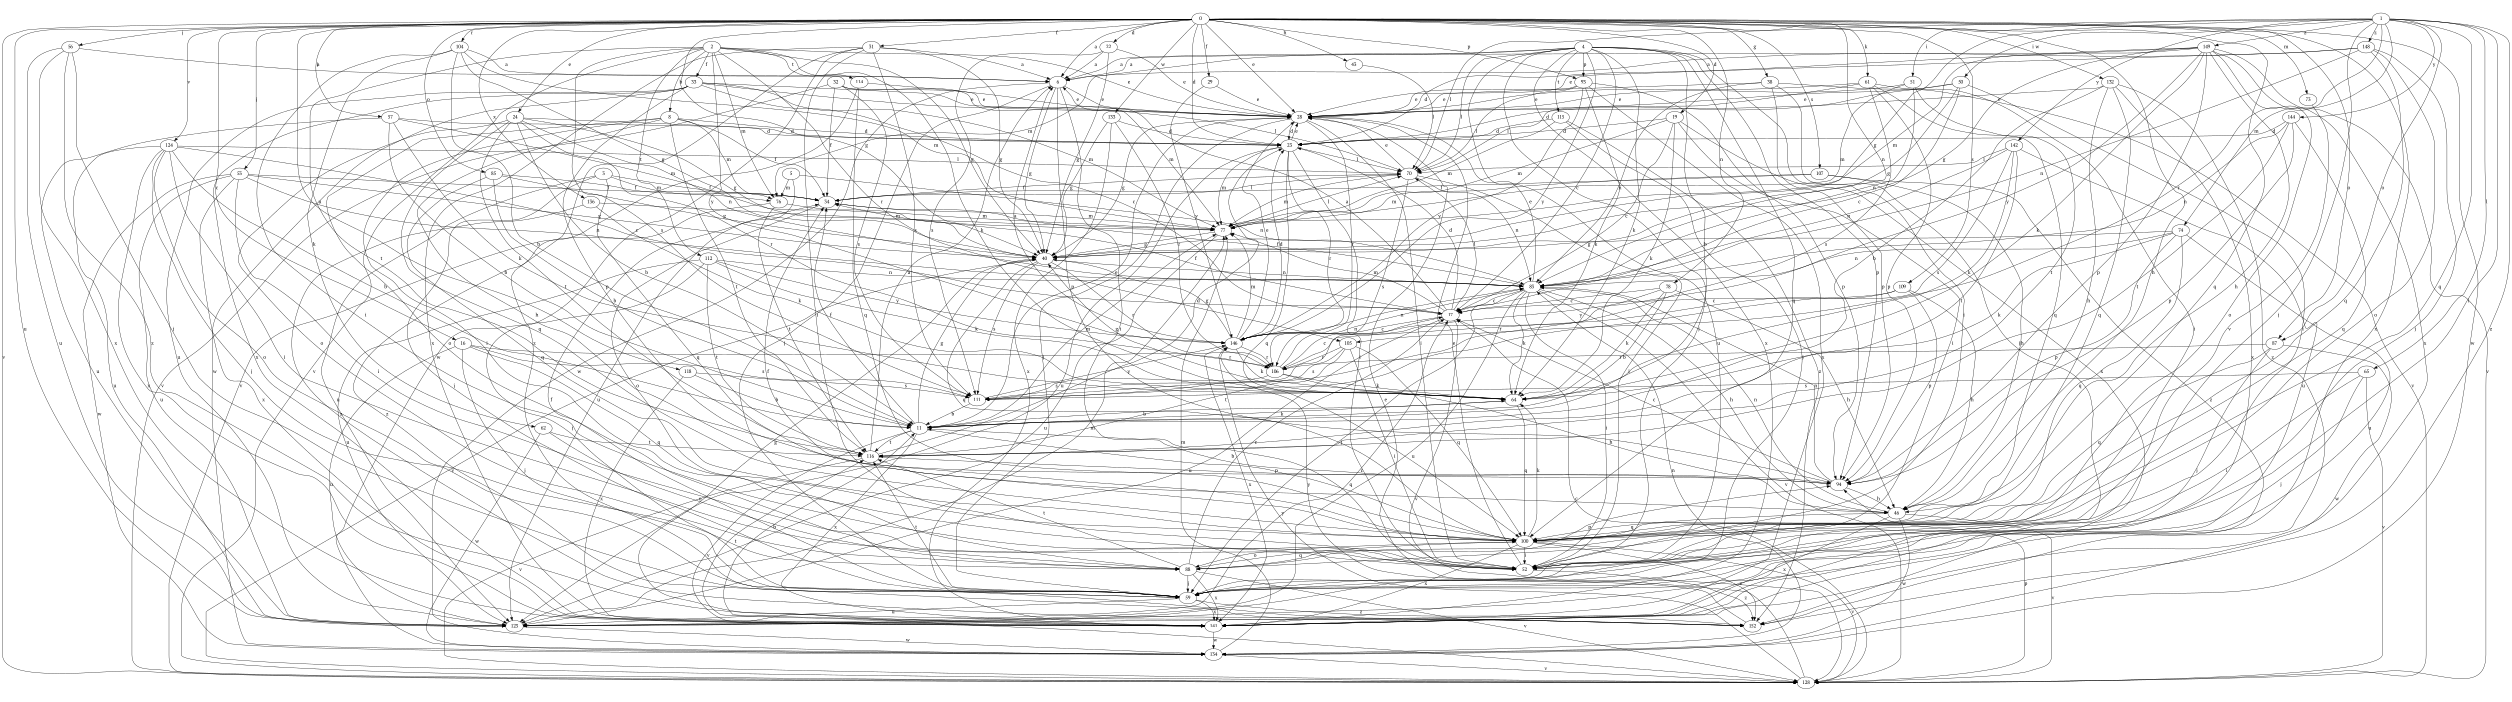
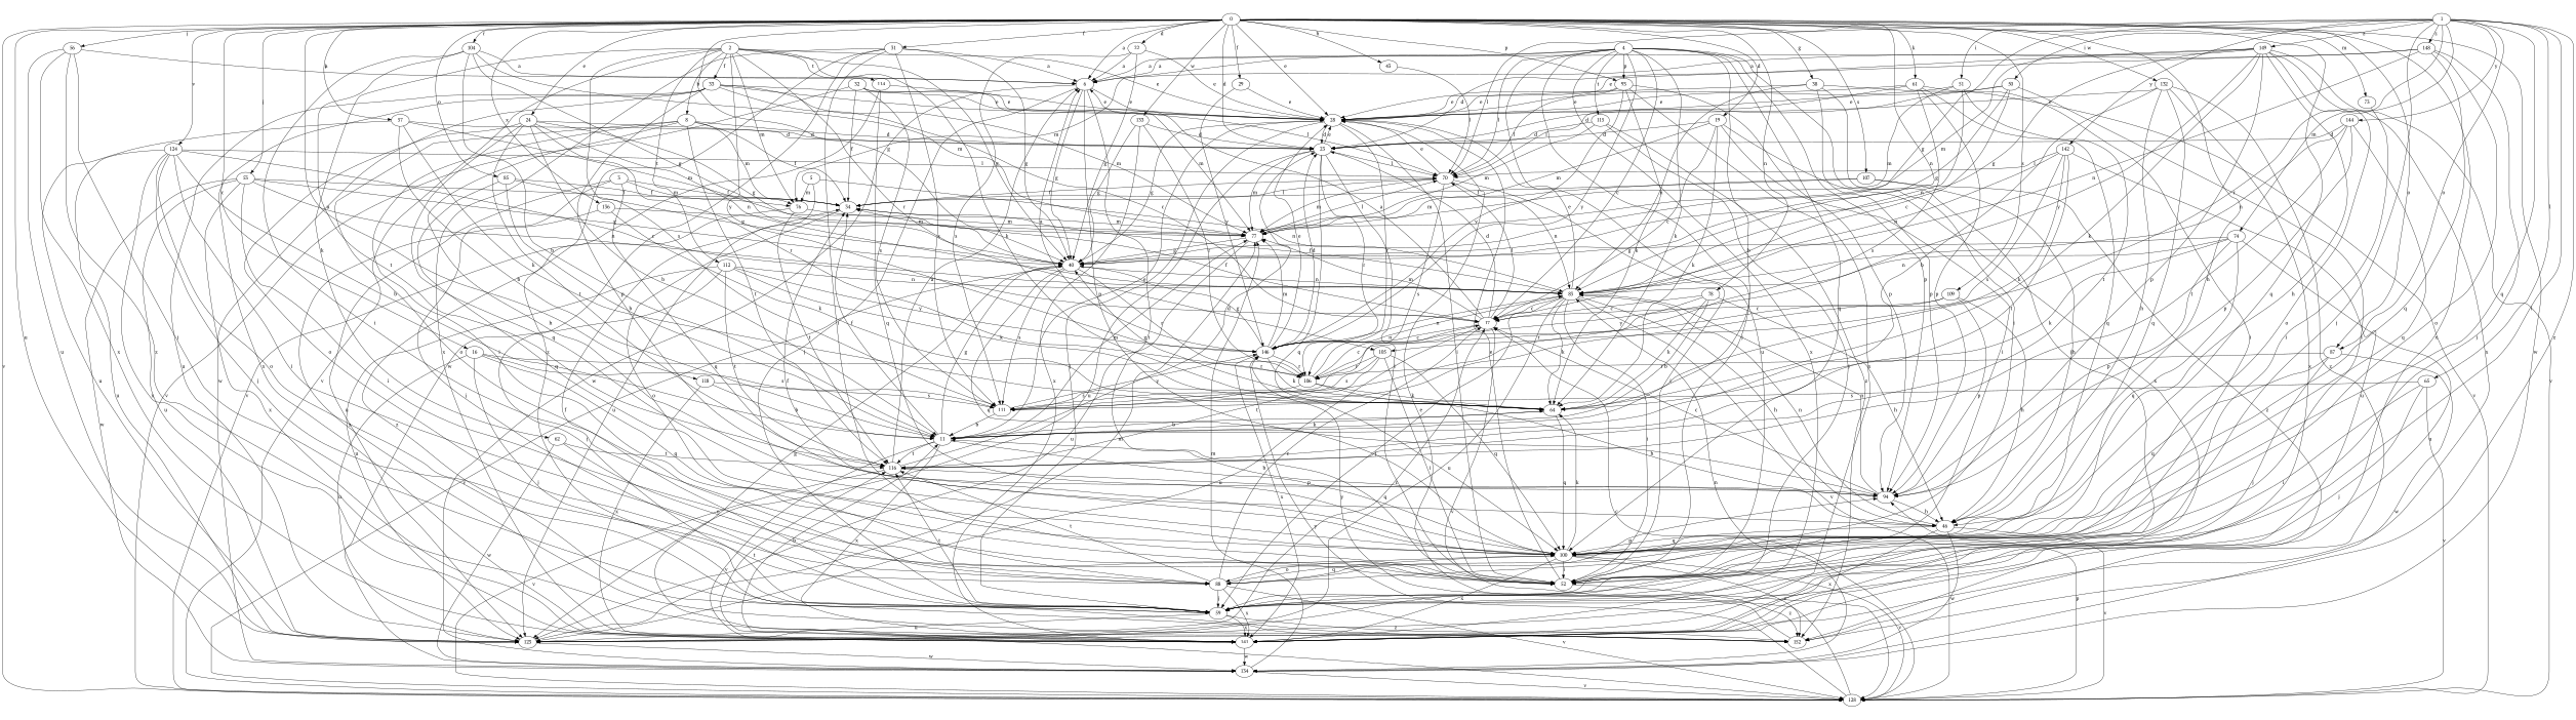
  strict digraph {
    fontname="PT Serif"
    node [fontname="PT Serif"]
    edge [fontname="PT Serif"]
    0
    6
    16
    19
    22
    23
    24
    28
    29
    31
    38
    40
    43
    46
    53
    56
    57
    61
    73
    78
    83
    85
    87
    93
    100
    104
    107
    109
    118
    123
    124
    128
    132
    133
    134
    136
    141
    52
    59
    94
    111
    106
    64
    17
    77
    70
    11
    88
    116
    146
    152
    32
    34
    1
    50
    51
    65
    74
    105
    142
    144
    148
    149
    2
    8
    33
    62
    76
    112
    114
    3
    4
    115
    5
    0 -> 6 [label=a]
    0 -> 16 [label=c]
    0 -> 19 [label=d]
    0 -> 22 [label=d]
    0 -> 23 [label=d]
    0 -> 24 [label=e]
    0 -> 28 [label=e]
    0 -> 29 [label=f]
    0 -> 31 [label=f]
    0 -> 38 [label=g]
    0 -> 40 [label=g]
    0 -> 43 [label=h]
    0 -> 46 [label=h]
    0 -> 53 [label=j]
    0 -> 56 [label=j]
    0 -> 57 [label=j]
    0 -> 61 [label=k]
    0 -> 73 [label=m]
    0 -> 78 [label=n]
    0 -> 83 [label=n]
    0 -> 85 [label=o]
    0 -> 87 [label=o]
    0 -> 93 [label=p]
    0 -> 100 [label=q]
    0 -> 104 [label=r]
    0 -> 107 [label=s]
    0 -> 109 [label=s]
    0 -> 118 [label=u]
    0 -> 123 [label=u]
    0 -> 124 [label=v]
    0 -> 128 [label=v]
    0 -> 132 [label=w]
    0 -> 133 [label=w]
    0 -> 134 [label=w]
    0 -> 136 [label=x]
    0 -> 141 [label=x]
    6 -> 28 [label=e]
    6 -> 40 [label=g]
    6 -> 134 [label=w]
    6 -> 52 [label=i]
    6 -> 59 [label=j]
    6 -> 94 [label=p]
    16 -> 100 [label=q]
    16 -> 123 [label=u]
    16 -> 59 [label=j]
    16 -> 111 [label=s]
    16 -> 106 [label=r]
    19 -> 23 [label=d]
    19 -> 141 [label=x]
    19 -> 52 [label=i]
    19 -> 64 [label=k]
    19 -> 17 [label=c]
    19 -> 77 [label=m]
    22 -> 6 [label=a]
    22 -> 28 [label=e]
    22 -> 40 [label=g]
    22 -> 111 [label=s]
    23 -> 28 [label=e]
    23 -> 100 [label=q]
    23 -> 123 [label=u]
    23 -> 52 [label=i]
    23 -> 106 [label=r]
    23 -> 77 [label=m]
    23 -> 70 [label=l]
    24 -> 23 [label=d]
    24 -> 40 [label=g]
    24 -> 83 [label=n]
    24 -> 100 [label=q]
    24 -> 106 [label=r]
    24 -> 11 [label=b]
    24 -> 88 [label=o]
    24 -> 116 [label=t]
    28 -> 23 [label=d]
    28 -> 40 [label=g]
    28 -> 52 [label=i]
    28 -> 59 [label=j]
    28 -> 106 [label=r]
    29 -> 28 [label=e]
    29 -> 146 [label=y]
    31 -> 6 [label=a]
    31 -> 40 [label=g]
    31 -> 134 [label=w]
    31 -> 141 [label=x]
    31 -> 52 [label=i]
    31 -> 111 [label=s]
    31 -> 152 [label=z]
    38 -> 28 [label=e]
    38 -> 83 [label=n]
    38 -> 128 [label=v]
    38 -> 59 [label=j]
    38 -> 94 [label=p]
    40 -> 83 [label=n]
    40 -> 100 [label=q]
    40 -> 128 [label=v]
    40 -> 111 [label=s]
    40 -> 106 [label=r]
    43 -> 70 [label=l]
    46 -> 83 [label=n]
    46 -> 100 [label=q]
    46 -> 128 [label=v]
    46 -> 134 [label=w]
    46 -> 141 [label=x]
    53 -> 40 [label=g]
    53 -> 83 [label=n]
    53 -> 123 [label=u]
    53 -> 134 [label=w]
    53 -> 141 [label=x]
    53 -> 52 [label=i]
    53 -> 34 [label=f]
    56 -> 6 [label=a]
    56 -> 123 [label=u]
    56 -> 141 [label=x]
    56 -> 59 [label=j]
    56 -> 152 [label=z]
    57 -> 23 [label=d]
    57 -> 123 [label=u]
    57 -> 64 [label=k]
    57 -> 77 [label=m]
    57 -> 11 [label=b]
    61 -> 28 [label=e]
    61 -> 100 [label=q]
    61 -> 52 [label=i]
    61 -> 94 [label=p]
    61 -> 111 [label=s]
    61 -> 70 [label=l]
-   73 -> 52 [label=v]
+   73 -> 52 [label=i]
    78 -> 46 [label=h]
    78 -> 64 [label=k]
    78 -> 17 [label=c]
    78 -> 11 [label=b]
    78 -> 146 [label=y]
    83 -> 28 [label=e]
    83 -> 46 [label=h]
    83 -> 123 [label=u]
    83 -> 128 [label=v]
    83 -> 52 [label=i]
    83 -> 59 [label=j]
    83 -> 64 [label=k]
    83 -> 17 [label=c]
    83 -> 34 [label=f]
    85 -> 40 [label=g]
    85 -> 100 [label=q]
    85 -> 11 [label=b]
    85 -> 34 [label=f]
    87 -> 100 [label=q]
    87 -> 134 [label=w]
    87 -> 59 [label=j]
    87 -> 106 [label=r]
    93 -> 28 [label=e]
    93 -> 141 [label=x]
    93 -> 94 [label=p]
    93 -> 64 [label=k]
    93 -> 70 [label=l]
    93 -> 146 [label=y]
    100 -> 128 [label=v]
    100 -> 141 [label=x]
    100 -> 52 [label=i]
    100 -> 64 [label=k]
    100 -> 88 [label=o]
    100 -> 152 [label=z]
    100 -> 34 [label=f]
    104 -> 6 [label=a]
    104 -> 40 [label=g]
    104 -> 52 [label=i]
    104 -> 77 [label=m]
    104 -> 11 [label=b]
    104 -> 116 [label=t]
    107 -> 46 [label=h]
    107 -> 77 [label=m]
    107 -> 152 [label=z]
    107 -> 34 [label=f]
    109 -> 46 [label=h]
    109 -> 94 [label=p]
    109 -> 106 [label=r]
    109 -> 17 [label=c]
    118 -> 141 [label=x]
    118 -> 111 [label=s]
    118 -> 11 [label=b]
    123 -> 134 [label=w]
    123 -> 17 [label=c]
    123 -> 77 [label=m]
    124 -> 123 [label=u]
    124 -> 141 [label=x]
    124 -> 52 [label=i]
    124 -> 59 [label=j]
    124 -> 17 [label=c]
    124 -> 70 [label=l]
    124 -> 11 [label=b]
    124 -> 88 [label=o]
    128 -> 28 [label=e]
    128 -> 94 [label=p]
    128 -> 17 [label=c]
    128 -> 146 [label=y]
    132 -> 28 [label=e]
    132 -> 46 [label=h]
    132 -> 100 [label=q]
    132 -> 141 [label=x]
    132 -> 11 [label=b]
    132 -> 152 [label=z]
    133 -> 23 [label=d]
    133 -> 40 [label=g]
    133 -> 141 [label=x]
    133 -> 106 [label=r]
    134 -> 83 [label=n]
    134 -> 128 [label=v]
    134 -> 77 [label=m]
    136 -> 64 [label=k]
    136 -> 77 [label=m]
    136 -> 152 [label=z]
    141 -> 40 [label=g]
    141 -> 134 [label=w]
    141 -> 11 [label=b]
    141 -> 116 [label=t]
    52 -> 28 [label=e]
    52 -> 152 [label=z]
    59 -> 123 [label=u]
    59 -> 141 [label=x]
    59 -> 116 [label=t]
    59 -> 152 [label=z]
    59 -> 34 [label=f]
    94 -> 46 [label=h]
    94 -> 83 [label=n]
    94 -> 17 [label=c]
    94 -> 11 [label=b]
    111 -> 11 [label=b]
    111 -> 146 [label=y]
    106 -> 46 [label=h]
    106 -> 83 [label=n]
    106 -> 111 [label=s]
    106 -> 64 [label=k]
    106 -> 17 [label=c]
    64 -> 40 [label=g]
    64 -> 100 [label=q]
    64 -> 11 [label=b]
    17 -> 6 [label=a]
    17 -> 23 [label=d]
    17 -> 123 [label=u]
    17 -> 128 [label=v]
    17 -> 77 [label=m]
    17 -> 70 [label=l]
    17 -> 146 [label=c]
    17 -> 34 [label=f]
    77 -> 40 [label=g]
    77 -> 123 [label=u]
    77 -> 70 [label=l]
    70 -> 28 [label=e]
    70 -> 83 [label=n]
    70 -> 52 [label=i]
    70 -> 111 [label=s]
    70 -> 77 [label=m]
    70 -> 34 [label=f]
    11 -> 28 [label=e]
    11 -> 40 [label=g]
    11 -> 100 [label=q]
    11 -> 128 [label=v]
    11 -> 141 [label=x]
    11 -> 64 [label=k]
    11 -> 77 [label=m]
    11 -> 116 [label=t]
    11 -> 34 [label=f]
    88 -> 100 [label=q]
    88 -> 128 [label=v]
    88 -> 141 [label=x]
    88 -> 59 [label=j]
    88 -> 94 [label=p]
    88 -> 17 [label=c]
    88 -> 116 [label=t]
    116 -> 6 [label=a]
    116 -> 23 [label=d]
    116 -> 128 [label=v]
    116 -> 94 [label=p]
    146 -> 6 [label=a]
    146 -> 23 [label=d]
    146 -> 28 [label=e]
    146 -> 40 [label=g]
    146 -> 83 [label=n]
    146 -> 141 [label=x]
    146 -> 106 [label=r]
    146 -> 64 [label=k]
    146 -> 77 [label=m]
    152 -> 146 [label=y]
    32 -> 28 [label=e]
    32 -> 128 [label=v]
    32 -> 111 [label=s]
    32 -> 77 [label=m]
    32 -> 34 [label=f]
    34 -> 77 [label=m]
    34 -> 70 [label=l]
    34 -> 88 [label=o]
    1 -> 40 [label=g]
    1 -> 87 [label=o]
    1 -> 100 [label=q]
    1 -> 52 [label=i]
    1 -> 59 [label=j]
    1 -> 70 [label=l]
    1 -> 152 [label=z]
    1 -> 50 [label=i]
    1 -> 51 [label=i]
    1 -> 65 [label=l]
    1 -> 74 [label=m]
    1 -> 105 [label=r]
    1 -> 142 [label=y]
    1 -> 144 [label=y]
    1 -> 148 [label=z]
    1 -> 149 [label=z]
    50 -> 23 [label=d]
    50 -> 28 [label=e]
    50 -> 40 [label=g]
    50 -> 52 [label=i]
    50 -> 17 [label=c]
    51 -> 28 [label=e]
    51 -> 83 [label=n]
    51 -> 77 [label=m]
    51 -> 116 [label=t]
    65 -> 128 [label=v]
    65 -> 52 [label=i]
    65 -> 59 [label=j]
    65 -> 111 [label=s]
    74 -> 40 [label=g]
    74 -> 83 [label=n]
    74 -> 100 [label=q]
    74 -> 123 [label=u]
    74 -> 94 [label=p]
    74 -> 64 [label=k]
    105 -> 100 [label=q]
    105 -> 52 [label=i]
    105 -> 111 [label=s]
    105 -> 106 [label=r]
    105 -> 116 [label=t]
    142 -> 83 [label=n]
    142 -> 123 [label=u]
    142 -> 111 [label=s]
    142 -> 64 [label=k]
    142 -> 70 [label=l]
    142 -> 116 [label=t]
    144 -> 23 [label=d]
    144 -> 83 [label=n]
    144 -> 100 [label=q]
    144 -> 94 [label=p]
    144 -> 116 [label=t]
    148 -> 6 [label=a]
    148 -> 28 [label=e]
    148 -> 83 [label=n]
    148 -> 100 [label=q]
    148 -> 59 [label=j]
    148 -> 88 [label=o]
    149 -> 6 [label=a]
    149 -> 23 [label=d]
    149 -> 40 [label=g]
    149 -> 46 [label=h]
    149 -> 128 [label=v]
    149 -> 141 [label=x]
    149 -> 94 [label=p]
    149 -> 64 [label=k]
    149 -> 77 [label=m]
    149 -> 88 [label=o]
    149 -> 146 [label=y]
    2 -> 28 [label=e]
    2 -> 40 [label=g]
    2 -> 128 [label=v]
    2 -> 111 [label=s]
    2 -> 64 [label=k]
    2 -> 146 [label=y]
    2 -> 105 [label=r]
    2 -> 8 [label=b]
    2 -> 33 [label=f]
    2 -> 62 [label=k]
    2 -> 76 [label=m]
    2 -> 112 [label=t]
    2 -> 114 [label=t]
    8 -> 23 [label=d]
    8 -> 46 [label=h]
    8 -> 52 [label=i]
    8 -> 88 [label=o]
    8 -> 116 [label=t]
    8 -> 34 [label=f]
    8 -> 76 [label=m]
    33 -> 28 [label=e]
    33 -> 123 [label=u]
    33 -> 134 [label=w]
    33 -> 141 [label=x]
    33 -> 94 [label=p]
    33 -> 17 [label=c]
    33 -> 77 [label=m]
    33 -> 70 [label=l]
    62 -> 134 [label=w]
    62 -> 88 [label=o]
    62 -> 116 [label=t]
    76 -> 77 [label=m]
    76 -> 116 [label=t]
    76 -> 152 [label=z]
    112 -> 83 [label=n]
    112 -> 123 [label=u]
    112 -> 59 [label=j]
    112 -> 64 [label=k]
    112 -> 116 [label=t]
    112 -> 146 [label=y]
    114 -> 28 [label=e]
    114 -> 100 [label=q]
    114 -> 128 [label=v]
    3 -> 100 [label=q]
    3 -> 123 [label=u]
    3 -> 59 [label=j]
    3 -> 34 [label=f]
    3 -> 76 [label=m]
    4 -> 6 [label=a]
    4 -> 93 [label=p]
    4 -> 100 [label=q]
    4 -> 123 [label=u]
    4 -> 141 [label=x]
    4 -> 52 [label=i]
    4 -> 59 [label=j]
    4 -> 94 [label=p]
    4 -> 64 [label=k]
    4 -> 17 [label=c]
    4 -> 70 [label=l]
    4 -> 11 [label=b]
    4 -> 146 [label=y]
    4 -> 76 [label=m]
    4 -> 115 [label=t]
    115 -> 23 [label=d]
    115 -> 59 [label=j]
    115 -> 77 [label=m]
    115 -> 152 [label=z]
    5 -> 83 [label=n]
    5 -> 123 [label=u]
    5 -> 76 [label=m]
  }
